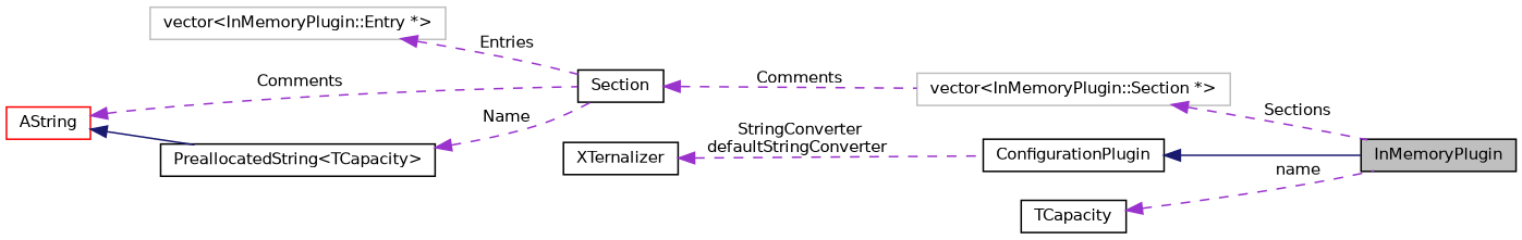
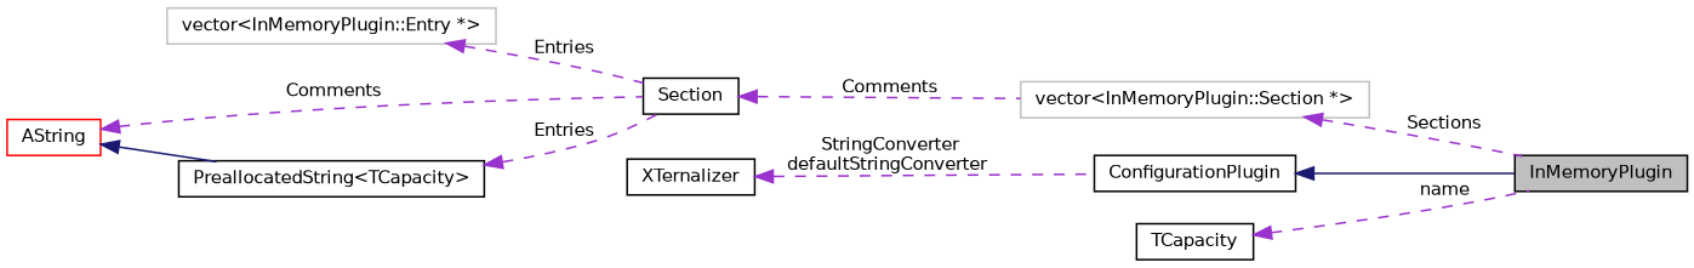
  digraph {
    rankdir=LR
    node [color=black fillcolor=white fontname=Helvetica fontsize=10 shape=record style=filled]
    edge [color=darkorchid3 dir=back fontname=Helvetica fontsize=10 labelfontname=Helvetica labelfontsize=10 style=dashed]
    n1 [fillcolor=grey75 fontcolor=black height=0.2 label=InMemoryPlugin width=0.4]
    n2 [color=grey75 height=0.2 label="vector\<InMemoryPlugin::Section *\>" width=0.4]
    n3 [color=grey75 height=0.2 label="vector\<InMemoryPlugin::Entry *\>" width=0.4]
    n4 [height=0.2 label=Section width=0.4]
    n5 [height=0.2 label="PreallocatedString\<TCapacity\>" width=0.4]
    n6 [height=0.2 label=ConfigurationPlugin width=0.4]
    n7 [height=0.2 label=XTernalizer width=0.4]
    n8 [height=0.2 label=TCapacity width=0.4]
    n9 [color=red height=0.2 label=AString width=0.4]
    n2 -> n1 [label=" Sections"]
    n3 -> n4 [label=" Entries"]
    n4 -> n2 [label=" Comments"]
-   n5 -> n4 [label=" Name"]
+   n5 -> n4 [label=" Entries"]
    n6 -> n1 [color=midnightblue style=solid]
    n7 -> n6 [label=" StringConverter\ndefaultStringConverter"]
    n8 -> n1 [label=" name"]
    n9 -> n4 [label=" Comments"]
    n9 -> n5 [color=midnightblue style=solid]
  }
